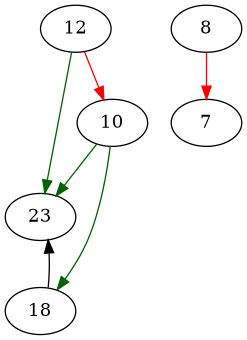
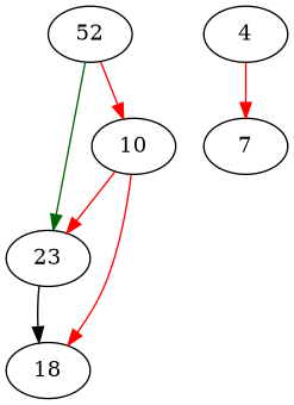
  strict digraph {
    edge [color=red cond=false]
-   12
+   12 [label=52]
    23
    n3 [label=10]
-   4 [label=8]
+   4
    7
    18
    12 -> 23 [color=darkgreen cond=true]
    12 -> n3
-   n3 -> 23 [color=darkgreen cond=true]
-   n3 -> 18 [color=darkgreen]
+   n3 -> 23 [cond=true]
+   n3 -> 18
    4 -> 7
-   18 -> 23 [color="" cond=""]
+   23 -> 18 [color="" cond=""]
  }
